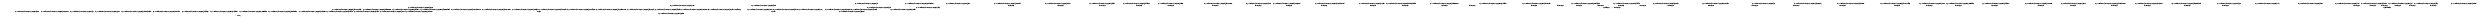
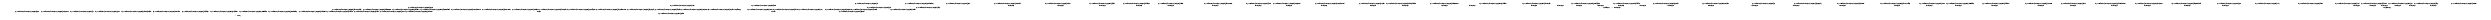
  digraph {
    rankdir=TB
    node [color=deeppink shape=note]
    edge [arrowhead=odot color=darkorange]
    "http://www.semanticweb.org/asus/ontologies/2024/6/employeehrd#role" [color=teal shape=hexagon]
    "http://www.semanticweb.org/asus/ontologies/2024/6/employeehrd#employee" [color=teal]
    "http://www.semanticweb.org/asus/ontologies/2024/6/employeehrd#department" [color=darkgreen]
    n4 [color=darkgreen label="www:string" shape=hexagon]
    "xsd:integer" [shape=diamond]
    "xsd:boolean" [color=darkgreen]
    "http://www.semanticweb.org/asus/ontologies/2024/6/employeehrd#performanceRating" [color=teal]
    "owl:topDataProperty" [shape=diamond]
    "http://www.semanticweb.org/asus/ontologies/2024/6/employeehrd#gender" [shape=diamond]
    "http://www.semanticweb.org/asus/ontologies/2024/6/employeehrd#businessTravel" [color=teal shape=diamond]
    "http://www.semanticweb.org/asus/ontologies/2024/6/employeehrd#education" [color=teal shape=diamond]
    "http://www.semanticweb.org/asus/ontologies/2024/6/employeehrd#dailyRate" [color=darkgreen shape=hexagon]
    "http://www.semanticweb.org/asus/ontologies/2024/6/employeehrd#hasRole" [shape=diamond]
-   "owl:topObjectProperty" [color=darkgreen shape=hexagon label="owl:performanceRating"]
+   "owl:topObjectProperty" [color=darkgreen shape=hexagon]
    "http://www.semanticweb.org/asus/ontologies/2024/6/employeehrd#jobSatisfaction"
    "http://www.semanticweb.org/asus/ontologies/2024/6/employeehrd#roleName" [shape=hexagon]
    "http://www.semanticweb.org/asus/ontologies/2024/6/employeehrd#yearsInCurrentRole" [shape=diamond]
    "http://www.semanticweb.org/asus/ontologies/2024/6/employeehrd#attrition"
    "http://www.semanticweb.org/asus/ontologies/2024/6/employeehrd#roleOf"
    "http://www.semanticweb.org/asus/ontologies/2024/6/employeehrd#stockOptionLevel" [color=darkgreen]
    "http://www.semanticweb.org/asus/ontologies/2024/6/employeehrd#numCompaniesWorked" [shape=diamond]
    "http://www.semanticweb.org/asus/ontologies/2024/6/employeehrd#hourlyRate" [color=teal]
    "http://www.semanticweb.org/asus/ontologies/2024/6/employeehrd#relationshipSatisfaction"
    "http://www.semanticweb.org/asus/ontologies/2024/6/employeehrd#distanceFromHome" [color=darkgreen shape=diamond]
    "http://www.semanticweb.org/asus/ontologies/2024/6/employeehrd#envSatisfaction" [color=darkgreen shape=hexagon]
    "http://www.semanticweb.org/asus/ontologies/2024/6/employeehrd#totalWorkingYears" [shape=hexagon]
    "http://www.semanticweb.org/asus/ontologies/2024/6/employeehrd#percentSalaryHike" [color=darkgreen shape=diamond]
    "http://www.semanticweb.org/asus/ontologies/2024/6/employeehrd#maritalStatus" [color=teal]
    "http://www.semanticweb.org/asus/ontologies/2024/6/employeehrd#deptName" [color=darkgreen shape=diamond]
    "http://www.semanticweb.org/asus/ontologies/2024/6/employeehrd#monthlyRate" [color=darkgreen shape=diamond]
    "http://www.semanticweb.org/asus/ontologies/2024/6/employeehrd#age" [shape=diamond]
    "http://www.semanticweb.org/asus/ontologies/2024/6/employeehrd#hasMember" [color=darkgreen]
    "http://www.semanticweb.org/asus/ontologies/2024/6/employeehrd#yearsAtCompany" [shape=hexagon]
    "http://www.semanticweb.org/asus/ontologies/2024/6/employeehrd#educationField" [color=teal shape=hexagon]
    "http://www.semanticweb.org/asus/ontologies/2024/6/employeehrd#yearsWithCurrManager" [color=teal shape=hexagon]
    "http://www.semanticweb.org/asus/ontologies/2024/6/employeehrd#overTime" [color=darkgreen]
    "http://www.semanticweb.org/asus/ontologies/2024/6/employeehrd#jobOf"
    "http://www.semanticweb.org/asus/ontologies/2024/6/employeehrd#workLifeBalance"
    "http://www.semanticweb.org/asus/ontologies/2024/6/employeehrd#standardHours" [color=teal shape=hexagon]
    "http://www.semanticweb.org/asus/ontologies/2024/6/employeehrd#hasJob" [color=teal]
    "http://www.semanticweb.org/asus/ontologies/2024/6/employeehrd#jobInvolvement" [shape=hexagon]
    "http://www.semanticweb.org/asus/ontologies/2024/6/employeehrd#jobLevel" [color=teal]
    "http://www.semanticweb.org/asus/ontologies/2024/6/employeehrd#yearsSinceLastPromotion" [shape=hexagon]
    "http://www.semanticweb.org/asus/ontologies/2024/6/employeehrd#monthlyIncome" [color=darkgreen]
    "http://www.semanticweb.org/asus/ontologies/2024/6/employeehrd#memberOf" [color=darkgreen shape=diamond]
    "http://www.semanticweb.org/asus/ontologies/2024/6/employeehrd#trainingTimesLastYear" [color=teal shape=hexagon]
    "http://www.semanticweb.org/asus/ontologies/2024/6/employeehrd#empID" [color=teal shape=hexagon]
    "http://www.semanticweb.org/asus/ontologies/2024/6/employeehrd#over18" [color=teal shape=hexagon]
    "http://www.semanticweb.org/asus/ontologies/2024/6/employeehrd#role" -> "http://www.semanticweb.org/asus/ontologies/2024/6/employeehrd#employee" [label="http://www.semanticweb.org/asus/ontologies/2024/6/employeehrd#roleOf"]
    "http://www.semanticweb.org/asus/ontologies/2024/6/employeehrd#role" -> "http://www.semanticweb.org/asus/ontologies/2024/6/employeehrd#department" [arrowhead=tee color=red label="http://www.semanticweb.org/asus/ontologies/2024/6/employeehrd#jobOf"]
    "http://www.semanticweb.org/asus/ontologies/2024/6/employeehrd#role" -> n4 [arrowhead=tee color=gray40 label="http://www.semanticweb.org/asus/ontologies/2024/6/employeehrd#roleName"]
    "http://www.semanticweb.org/asus/ontologies/2024/6/employeehrd#employee" -> "http://www.semanticweb.org/asus/ontologies/2024/6/employeehrd#role" [arrowhead=tee color=gray40 label="http://www.semanticweb.org/asus/ontologies/2024/6/employeehrd#hasRole"]
    "http://www.semanticweb.org/asus/ontologies/2024/6/employeehrd#employee" -> "http://www.semanticweb.org/asus/ontologies/2024/6/employeehrd#department" [arrowhead=tee color=gray40 label="http://www.semanticweb.org/asus/ontologies/2024/6/employeehrd#memberOf"]
    "http://www.semanticweb.org/asus/ontologies/2024/6/employeehrd#employee" -> n4 [arrowhead=tee color=gray40 label="http://www.semanticweb.org/asus/ontologies/2024/6/employeehrd#empID"]
    "http://www.semanticweb.org/asus/ontologies/2024/6/employeehrd#employee" -> n4 [color=red label="http://www.semanticweb.org/asus/ontologies/2024/6/employeehrd#stockOptionLevel"]
    "http://www.semanticweb.org/asus/ontologies/2024/6/employeehrd#employee" -> n4 [arrowhead=tee color=gray40 label="http://www.semanticweb.org/asus/ontologies/2024/6/employeehrd#age"]
    "http://www.semanticweb.org/asus/ontologies/2024/6/employeehrd#employee" -> n4 [arrowhead=tee color=red label="http://www.semanticweb.org/asus/ontologies/2024/6/employeehrd#gender"]
    "http://www.semanticweb.org/asus/ontologies/2024/6/employeehrd#employee" -> n4 [color=gray40 label="http://www.semanticweb.org/asus/ontologies/2024/6/employeehrd#relationshipSatisfaction"]
    "http://www.semanticweb.org/asus/ontologies/2024/6/employeehrd#employee" -> n4 [arrowhead=tee color=gray40 label="http://www.semanticweb.org/asus/ontologies/2024/6/employeehrd#businessTravel"]
    "http://www.semanticweb.org/asus/ontologies/2024/6/employeehrd#employee" -> n4 [arrowhead=tee label="http://www.semanticweb.org/asus/ontologies/2024/6/employeehrd#jobSatisfaction"]
    "http://www.semanticweb.org/asus/ontologies/2024/6/employeehrd#employee" -> n4 [color=red label="http://www.semanticweb.org/asus/ontologies/2024/6/employeehrd#envSatisfaction"]
    "http://www.semanticweb.org/asus/ontologies/2024/6/employeehrd#employee" -> n4 [arrowhead=tee color=gray40 label="http://www.semanticweb.org/asus/ontologies/2024/6/employeehrd#workLifeBalance"]
    "http://www.semanticweb.org/asus/ontologies/2024/6/employeehrd#employee" -> n4 [color=red label="http://www.semanticweb.org/asus/ontologies/2024/6/employeehrd#performanceRating"]
    "http://www.semanticweb.org/asus/ontologies/2024/6/employeehrd#employee" -> n4 [label="http://www.semanticweb.org/asus/ontologies/2024/6/employeehrd#educationField"]
    "http://www.semanticweb.org/asus/ontologies/2024/6/employeehrd#employee" -> n4 [label="http://www.semanticweb.org/asus/ontologies/2024/6/employeehrd#maritalStatus"]
    "http://www.semanticweb.org/asus/ontologies/2024/6/employeehrd#employee" -> n4 [color=red label="http://www.semanticweb.org/asus/ontologies/2024/6/employeehrd#education"]
    "http://www.semanticweb.org/asus/ontologies/2024/6/employeehrd#employee" -> n4 [label="http://www.semanticweb.org/asus/ontologies/2024/6/employeehrd#jobLevel"]
    "http://www.semanticweb.org/asus/ontologies/2024/6/employeehrd#employee" -> n4 [arrowhead=tee color=gray40 label="http://www.semanticweb.org/asus/ontologies/2024/6/employeehrd#jobInvolvement"]
    "http://www.semanticweb.org/asus/ontologies/2024/6/employeehrd#employee" -> "xsd:integer" [color=gray40 label="http://www.semanticweb.org/asus/ontologies/2024/6/employeehrd#yearsWithCurrManager"]
    "http://www.semanticweb.org/asus/ontologies/2024/6/employeehrd#employee" -> "xsd:integer" [color=gray40 label="http://www.semanticweb.org/asus/ontologies/2024/6/employeehrd#distanceFromHome"]
    "http://www.semanticweb.org/asus/ontologies/2024/6/employeehrd#employee" -> "xsd:integer" [arrowhead=tee color=gray40 label="http://www.semanticweb.org/asus/ontologies/2024/6/employeehrd#standardHours"]
    "http://www.semanticweb.org/asus/ontologies/2024/6/employeehrd#employee" -> "xsd:integer" [color=gray40 label="http://www.semanticweb.org/asus/ontologies/2024/6/employeehrd#trainingTimesLastYear"]
    "http://www.semanticweb.org/asus/ontologies/2024/6/employeehrd#employee" -> "xsd:integer" [arrowhead=tee color=red label="http://www.semanticweb.org/asus/ontologies/2024/6/employeehrd#numCompaniesWorked"]
    "http://www.semanticweb.org/asus/ontologies/2024/6/employeehrd#employee" -> "xsd:integer" [label="http://www.semanticweb.org/asus/ontologies/2024/6/employeehrd#yearsInCurrentRole"]
    "http://www.semanticweb.org/asus/ontologies/2024/6/employeehrd#employee" -> "xsd:integer" [arrowhead=tee label="http://www.semanticweb.org/asus/ontologies/2024/6/employeehrd#monthlyRate"]
    "http://www.semanticweb.org/asus/ontologies/2024/6/employeehrd#employee" -> "xsd:integer" [label="http://www.semanticweb.org/asus/ontologies/2024/6/employeehrd#totalWorkingYears"]
    "http://www.semanticweb.org/asus/ontologies/2024/6/employeehrd#employee" -> "xsd:integer" [label="http://www.semanticweb.org/asus/ontologies/2024/6/employeehrd#percentSalaryHike"]
    "http://www.semanticweb.org/asus/ontologies/2024/6/employeehrd#employee" -> "xsd:integer" [color=gray40 label="http://www.semanticweb.org/asus/ontologies/2024/6/employeehrd#yearsSinceLastPromotion"]
    "http://www.semanticweb.org/asus/ontologies/2024/6/employeehrd#employee" -> "xsd:integer" [color=gray40 label="http://www.semanticweb.org/asus/ontologies/2024/6/employeehrd#yearsAtCompany"]
    "http://www.semanticweb.org/asus/ontologies/2024/6/employeehrd#employee" -> "xsd:integer" [label="http://www.semanticweb.org/asus/ontologies/2024/6/employeehrd#dailyRate"]
    "http://www.semanticweb.org/asus/ontologies/2024/6/employeehrd#employee" -> "xsd:integer" [arrowhead=tee color=red label="http://www.semanticweb.org/asus/ontologies/2024/6/employeehrd#monthlyIncome"]
    "http://www.semanticweb.org/asus/ontologies/2024/6/employeehrd#employee" -> "xsd:integer" [color=red label="http://www.semanticweb.org/asus/ontologies/2024/6/employeehrd#hourlyRate"]
    "http://www.semanticweb.org/asus/ontologies/2024/6/employeehrd#employee" -> "xsd:integer" [label="owl:topDataProperty"]
    "http://www.semanticweb.org/asus/ontologies/2024/6/employeehrd#employee" -> "xsd:boolean" [label="http://www.semanticweb.org/asus/ontologies/2024/6/employeehrd#overTime"]
    "http://www.semanticweb.org/asus/ontologies/2024/6/employeehrd#employee" -> "xsd:boolean" [label="http://www.semanticweb.org/asus/ontologies/2024/6/employeehrd#attrition"]
    "http://www.semanticweb.org/asus/ontologies/2024/6/employeehrd#employee" -> "xsd:boolean" [color=gray40 label="http://www.semanticweb.org/asus/ontologies/2024/6/employeehrd#over18"]
    "http://www.semanticweb.org/asus/ontologies/2024/6/employeehrd#department" -> "http://www.semanticweb.org/asus/ontologies/2024/6/employeehrd#role" [color=red label="http://www.semanticweb.org/asus/ontologies/2024/6/employeehrd#hasJob"]
    "http://www.semanticweb.org/asus/ontologies/2024/6/employeehrd#department" -> "http://www.semanticweb.org/asus/ontologies/2024/6/employeehrd#employee" [label="http://www.semanticweb.org/asus/ontologies/2024/6/employeehrd#hasMember"]
    "http://www.semanticweb.org/asus/ontologies/2024/6/employeehrd#department" -> n4 [color=red label="http://www.semanticweb.org/asus/ontologies/2024/6/employeehrd#deptName"]
    "http://www.semanticweb.org/asus/ontologies/2024/6/employeehrd#performanceRating" -> "owl:topDataProperty" [arrowhead=tee label="rdfs:subPropertyOf"]
    "owl:topDataProperty" -> "owl:topDataProperty" [label="rdfs:subPropertyOf"]
    "http://www.semanticweb.org/asus/ontologies/2024/6/employeehrd#gender" -> "owl:topDataProperty" [color=red label="rdfs:subPropertyOf"]
    "http://www.semanticweb.org/asus/ontologies/2024/6/employeehrd#businessTravel" -> "owl:topDataProperty" [arrowhead=tee label="rdfs:subPropertyOf"]
    "http://www.semanticweb.org/asus/ontologies/2024/6/employeehrd#education" -> "owl:topDataProperty" [arrowhead=tee color=red label="rdfs:subPropertyOf"]
    "http://www.semanticweb.org/asus/ontologies/2024/6/employeehrd#dailyRate" -> "owl:topDataProperty" [color=gray40 label="rdfs:subPropertyOf"]
    "http://www.semanticweb.org/asus/ontologies/2024/6/employeehrd#hasRole" -> "owl:topObjectProperty" [color=gray40 label="rdfs:subPropertyOf"]
    "http://www.semanticweb.org/asus/ontologies/2024/6/employeehrd#jobSatisfaction" -> "owl:topDataProperty" [arrowhead=tee label="rdfs:subPropertyOf"]
    "http://www.semanticweb.org/asus/ontologies/2024/6/employeehrd#roleName" -> "owl:topDataProperty" [arrowhead=tee color=gray40 label="rdfs:subPropertyOf"]
    "http://www.semanticweb.org/asus/ontologies/2024/6/employeehrd#yearsInCurrentRole" -> "owl:topDataProperty" [color=gray40 label="rdfs:subPropertyOf"]
    "http://www.semanticweb.org/asus/ontologies/2024/6/employeehrd#attrition" -> "owl:topDataProperty" [label="rdfs:subPropertyOf"]
    "http://www.semanticweb.org/asus/ontologies/2024/6/employeehrd#roleOf" -> "owl:topObjectProperty" [color=gray40 label="rdfs:subPropertyOf"]
    "http://www.semanticweb.org/asus/ontologies/2024/6/employeehrd#stockOptionLevel" -> "owl:topDataProperty" [arrowhead=tee color=red label="rdfs:subPropertyOf"]
    "http://www.semanticweb.org/asus/ontologies/2024/6/employeehrd#numCompaniesWorked" -> "owl:topDataProperty" [arrowhead=tee color=red label="rdfs:subPropertyOf"]
    "http://www.semanticweb.org/asus/ontologies/2024/6/employeehrd#hourlyRate" -> "owl:topDataProperty" [arrowhead=tee label="rdfs:subPropertyOf"]
    "http://www.semanticweb.org/asus/ontologies/2024/6/employeehrd#relationshipSatisfaction" -> "owl:topDataProperty" [label="rdfs:subPropertyOf"]
    "http://www.semanticweb.org/asus/ontologies/2024/6/employeehrd#distanceFromHome" -> "owl:topDataProperty" [color=red label="rdfs:subPropertyOf"]
    "http://www.semanticweb.org/asus/ontologies/2024/6/employeehrd#envSatisfaction" -> "owl:topDataProperty" [arrowhead=tee color=gray40 label="rdfs:subPropertyOf"]
    "http://www.semanticweb.org/asus/ontologies/2024/6/employeehrd#totalWorkingYears" -> "owl:topDataProperty" [arrowhead=tee color=gray40 label="rdfs:subPropertyOf"]
    "http://www.semanticweb.org/asus/ontologies/2024/6/employeehrd#percentSalaryHike" -> "owl:topDataProperty" [arrowhead=tee color=gray40 label="rdfs:subPropertyOf"]
    "http://www.semanticweb.org/asus/ontologies/2024/6/employeehrd#maritalStatus" -> "owl:topDataProperty" [label="rdfs:subPropertyOf"]
    "http://www.semanticweb.org/asus/ontologies/2024/6/employeehrd#deptName" -> "owl:topDataProperty" [color=red label="rdfs:subPropertyOf"]
    "http://www.semanticweb.org/asus/ontologies/2024/6/employeehrd#monthlyRate" -> "owl:topDataProperty" [color=gray40 label="rdfs:subPropertyOf"]
    "http://www.semanticweb.org/asus/ontologies/2024/6/employeehrd#age" -> "owl:topDataProperty" [arrowhead=tee color=gray40 label="rdfs:subPropertyOf"]
    "http://www.semanticweb.org/asus/ontologies/2024/6/employeehrd#hasMember" -> "owl:topObjectProperty" [label="rdfs:subPropertyOf"]
    "http://www.semanticweb.org/asus/ontologies/2024/6/employeehrd#yearsAtCompany" -> "owl:topDataProperty" [arrowhead=tee color=red label="rdfs:subPropertyOf"]
    "http://www.semanticweb.org/asus/ontologies/2024/6/employeehrd#educationField" -> "owl:topDataProperty" [arrowhead=tee color=red label="rdfs:subPropertyOf"]
    "http://www.semanticweb.org/asus/ontologies/2024/6/employeehrd#yearsWithCurrManager" -> "owl:topDataProperty" [label="rdfs:subPropertyOf"]
    "http://www.semanticweb.org/asus/ontologies/2024/6/employeehrd#overTime" -> "owl:topDataProperty" [label="rdfs:subPropertyOf"]
    "http://www.semanticweb.org/asus/ontologies/2024/6/employeehrd#jobOf" -> "owl:topObjectProperty" [label="rdfs:subPropertyOf"]
    "http://www.semanticweb.org/asus/ontologies/2024/6/employeehrd#workLifeBalance" -> "owl:topDataProperty" [label="rdfs:subPropertyOf"]
    "http://www.semanticweb.org/asus/ontologies/2024/6/employeehrd#standardHours" -> "owl:topDataProperty" [color=red label="rdfs:subPropertyOf"]
    "http://www.semanticweb.org/asus/ontologies/2024/6/employeehrd#hasJob" -> "owl:topObjectProperty" [arrowhead=tee color=red label="rdfs:subPropertyOf"]
    "http://www.semanticweb.org/asus/ontologies/2024/6/employeehrd#jobInvolvement" -> "owl:topDataProperty" [arrowhead=tee color=red label="rdfs:subPropertyOf"]
    "http://www.semanticweb.org/asus/ontologies/2024/6/employeehrd#jobLevel" -> "owl:topDataProperty" [color=gray40 label="rdfs:subPropertyOf"]
    "http://www.semanticweb.org/asus/ontologies/2024/6/employeehrd#yearsSinceLastPromotion" -> "owl:topDataProperty" [arrowhead=tee color=gray40 label="rdfs:subPropertyOf"]
    "http://www.semanticweb.org/asus/ontologies/2024/6/employeehrd#monthlyIncome" -> "owl:topDataProperty" [color=gray40 label="rdfs:subPropertyOf"]
    "http://www.semanticweb.org/asus/ontologies/2024/6/employeehrd#memberOf" -> "owl:topObjectProperty" [arrowhead=tee label="rdfs:subPropertyOf"]
    "http://www.semanticweb.org/asus/ontologies/2024/6/employeehrd#trainingTimesLastYear" -> "owl:topDataProperty" [arrowhead=tee color=red label="rdfs:subPropertyOf"]
    "http://www.semanticweb.org/asus/ontologies/2024/6/employeehrd#empID" -> "owl:topDataProperty" [arrowhead=tee label="rdfs:subPropertyOf"]
    "http://www.semanticweb.org/asus/ontologies/2024/6/employeehrd#over18" -> "owl:topDataProperty" [arrowhead=tee color=red label="rdfs:subPropertyOf"]
  }
